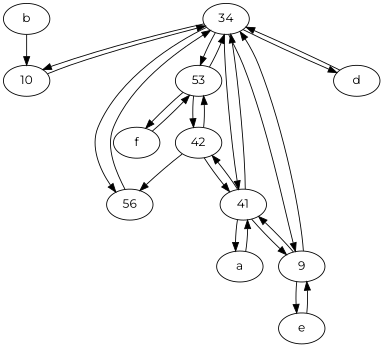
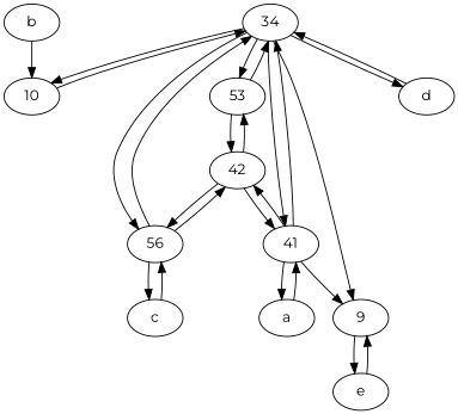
  digraph {
    fontname=Montserrat
    node [fontname=Montserrat]
    edge [fontname=Montserrat]
    34
    10
    d
    53
    n5 [label=9]
    41
    n7 [label=56]
-   f
    42
    e
    a
+   c
    b
    34 -> 10
    34 -> d
    34 -> 53
    34 -> n5
    34 -> 41
    34 -> n7
    10 -> 34
    d -> 34
    53 -> 34
-   53 -> f
    53 -> 42
-   n5 -> 34
-   n5 -> 41
    n5 -> e
    41 -> 34
    41 -> n5
    41 -> 42
    41 -> a
    n7 -> 34
-   f -> 53
+   n7 -> 42
+   n7 -> c
    42 -> 53
    42 -> 41
    42 -> n7
    e -> n5
    a -> 41
+   c -> n7
    b -> 10
  }
